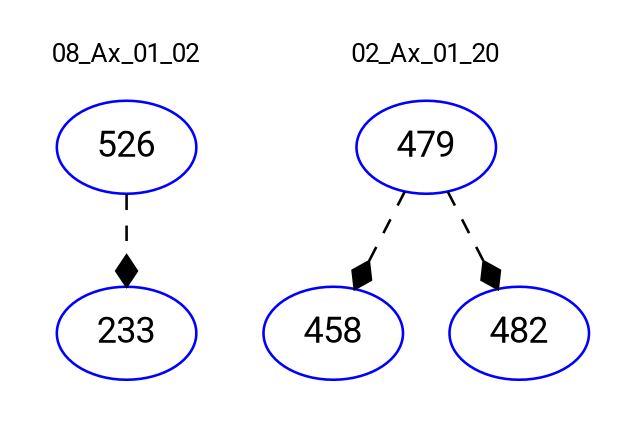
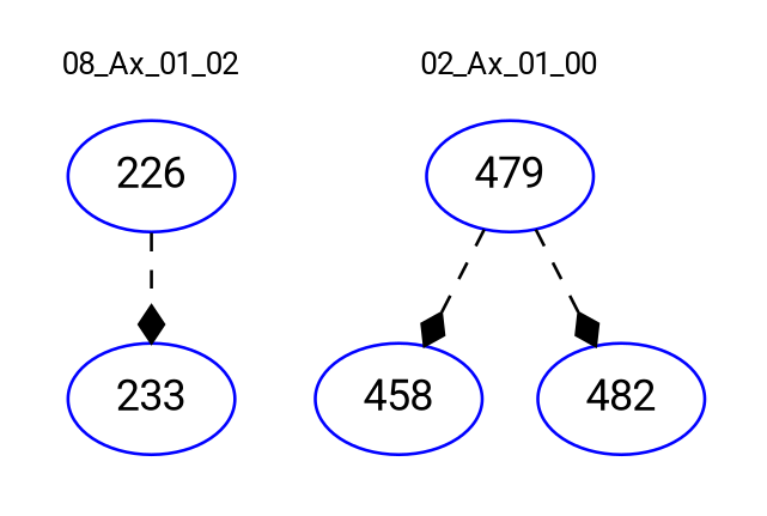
  digraph {
    fontname=Roboto
    node [color=blue fontname=Roboto]
    edge [arrowhead=diamond color=black fontname=Roboto style=dashed]
-   n1 [label=526]
+   n1 [label=226]
    n2 [label=233]
    n3 [label=479]
    n4 [label=458]
    n5 [label=482]
    subgraph cluster_1 {
      color=white
      fontsize=10
      label="08_Ax_01_02"
      n1
      n2
    }
    subgraph cluster_2 {
      color=white
      fontsize=10
-     label="02_Ax_01_20"
+     label="02_Ax_01_00"
      n3
      n4
      n5
    }
    n1 -> n2
    n3 -> n4
    n3 -> n5
  }
